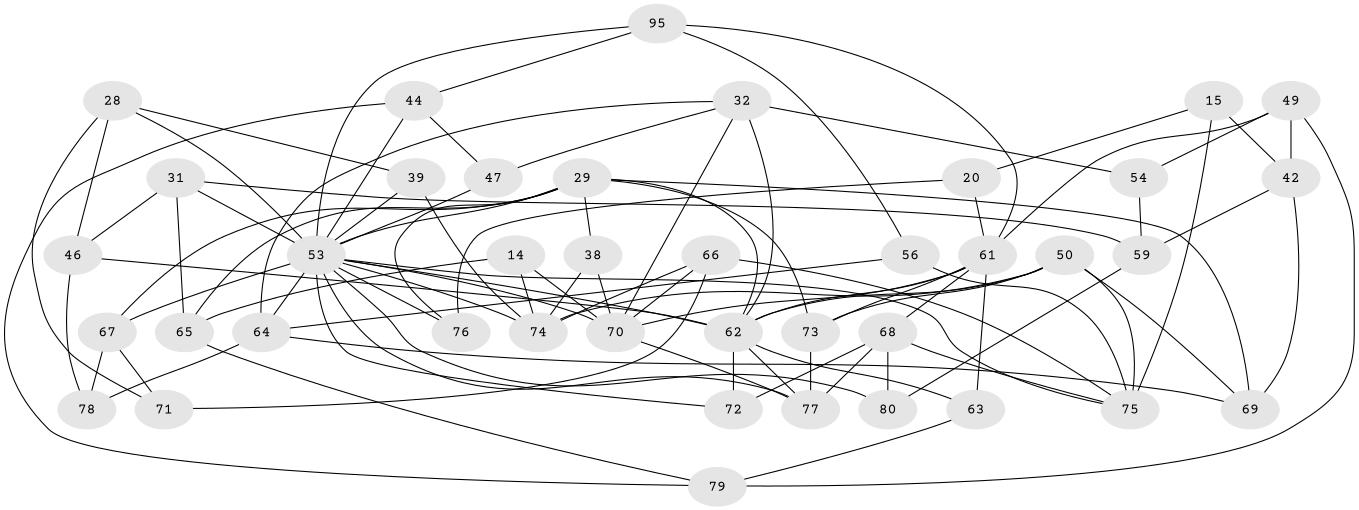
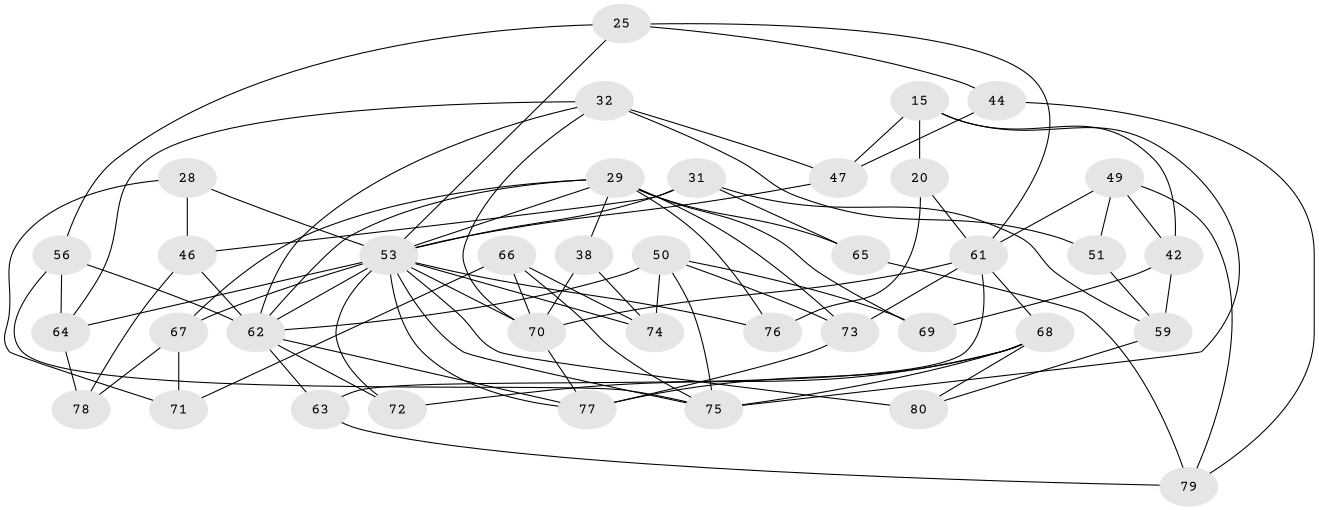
  graph {
    fontname="Courier Prime"
    node [color=gray90 fontname="Courier Prime" style=filled]
    edge [fontname="Courier Prime"]
-   14
    65
    70 [super="+37+49"]
    74 [super="+43"]
    79
    77 [super="+54"]
    15 [super="+12"]
    20
    42
    47
    75 [super="+18"]
    61 [super="+45+55+57"]
    76
    69
    59
    53 [super="+41+48"]
    73 [super="+58"]
    63
    68 [super="+22"]
-   25 [label=95]
+   25
    44
    56
    62 [super="+26+17"]
    67 [super="+60+36"]
    64 [super="+21"]
    72 [super="+3"]
    80
    28
-   39
    46
    71
    78
    29 [super="+27"]
    38
    31
    32 [super="+2"]
-   51 [label=54]
+   51
    n38 [label=49]
    50 [super="+8+19+33"]
    66
-   14 -- 65
-   14 -- 70
-   14 -- 74 [weight=2]
    65 -- 79
    70 -- 77
    15 -- 20 [weight=2]
    15 -- 42
+   15 -- 47
    15 -- 75 [weight=2]
    20 -- 61
    20 -- 76
    42 -- 69
    42 -- 59
    47 -- 53
    61 -- 70 [weight=2]
    61 -- 73 [weight=2]
    61 -- 63 [weight=2]
    61 -- 68
    59 -- 80
    53 -- 70 [weight=3]
    53 -- 74
    53 -- 77
    53 -- 75
    53 -- 76
    53 -- 62
    53 -- 67
    53 -- 64
    53 -- 72
    53 -- 80 [weight=2]
    73 -- 77 [weight=2]
    63 -- 79
    68 -- 77
    68 -- 75
    68 -- 72 [weight=2]
    68 -- 80
    25 -- 61
    25 -- 53
    25 -- 44
    25 -- 56
    44 -- 79
    44 -- 47
-   44 -- 53
    56 -- 75
-   61 -- 62
+   56 -- 62
    56 -- 64
    62 -- 77
    62 -- 63
    62 -- 72 [weight=3]
    67 -- 71 [weight=2]
    67 -- 78
-   64 -- 69
    64 -- 78 [weight=2]
    28 -- 53
-   28 -- 39
    28 -- 46
    28 -- 71
-   39 -- 74 [weight=2]
-   39 -- 53
    46 -- 62
    46 -- 78
    29 -- 65
    29 -- 76
    29 -- 69
    29 -- 53
    29 -- 73 [weight=2]
    29 -- 62
    29 -- 67 [weight=2]
    29 -- 38
    38 -- 70 [weight=3]
    38 -- 74 [weight=2]
    31 -- 65
    31 -- 59
    31 -- 53
    31 -- 46
    32 -- 70
    32 -- 47
    32 -- 62
    32 -- 64
    32 -- 51 [weight=2]
    51 -- 59
    n38 -- 79
    n38 -- 42
    n38 -- 61
    n38 -- 51
    50 -- 74 [weight=2]
    50 -- 75 [weight=2]
    50 -- 69
    50 -- 73 [weight=2]
    50 -- 62 [weight=2]
    66 -- 70
    66 -- 74
    66 -- 75
    66 -- 71
  }
